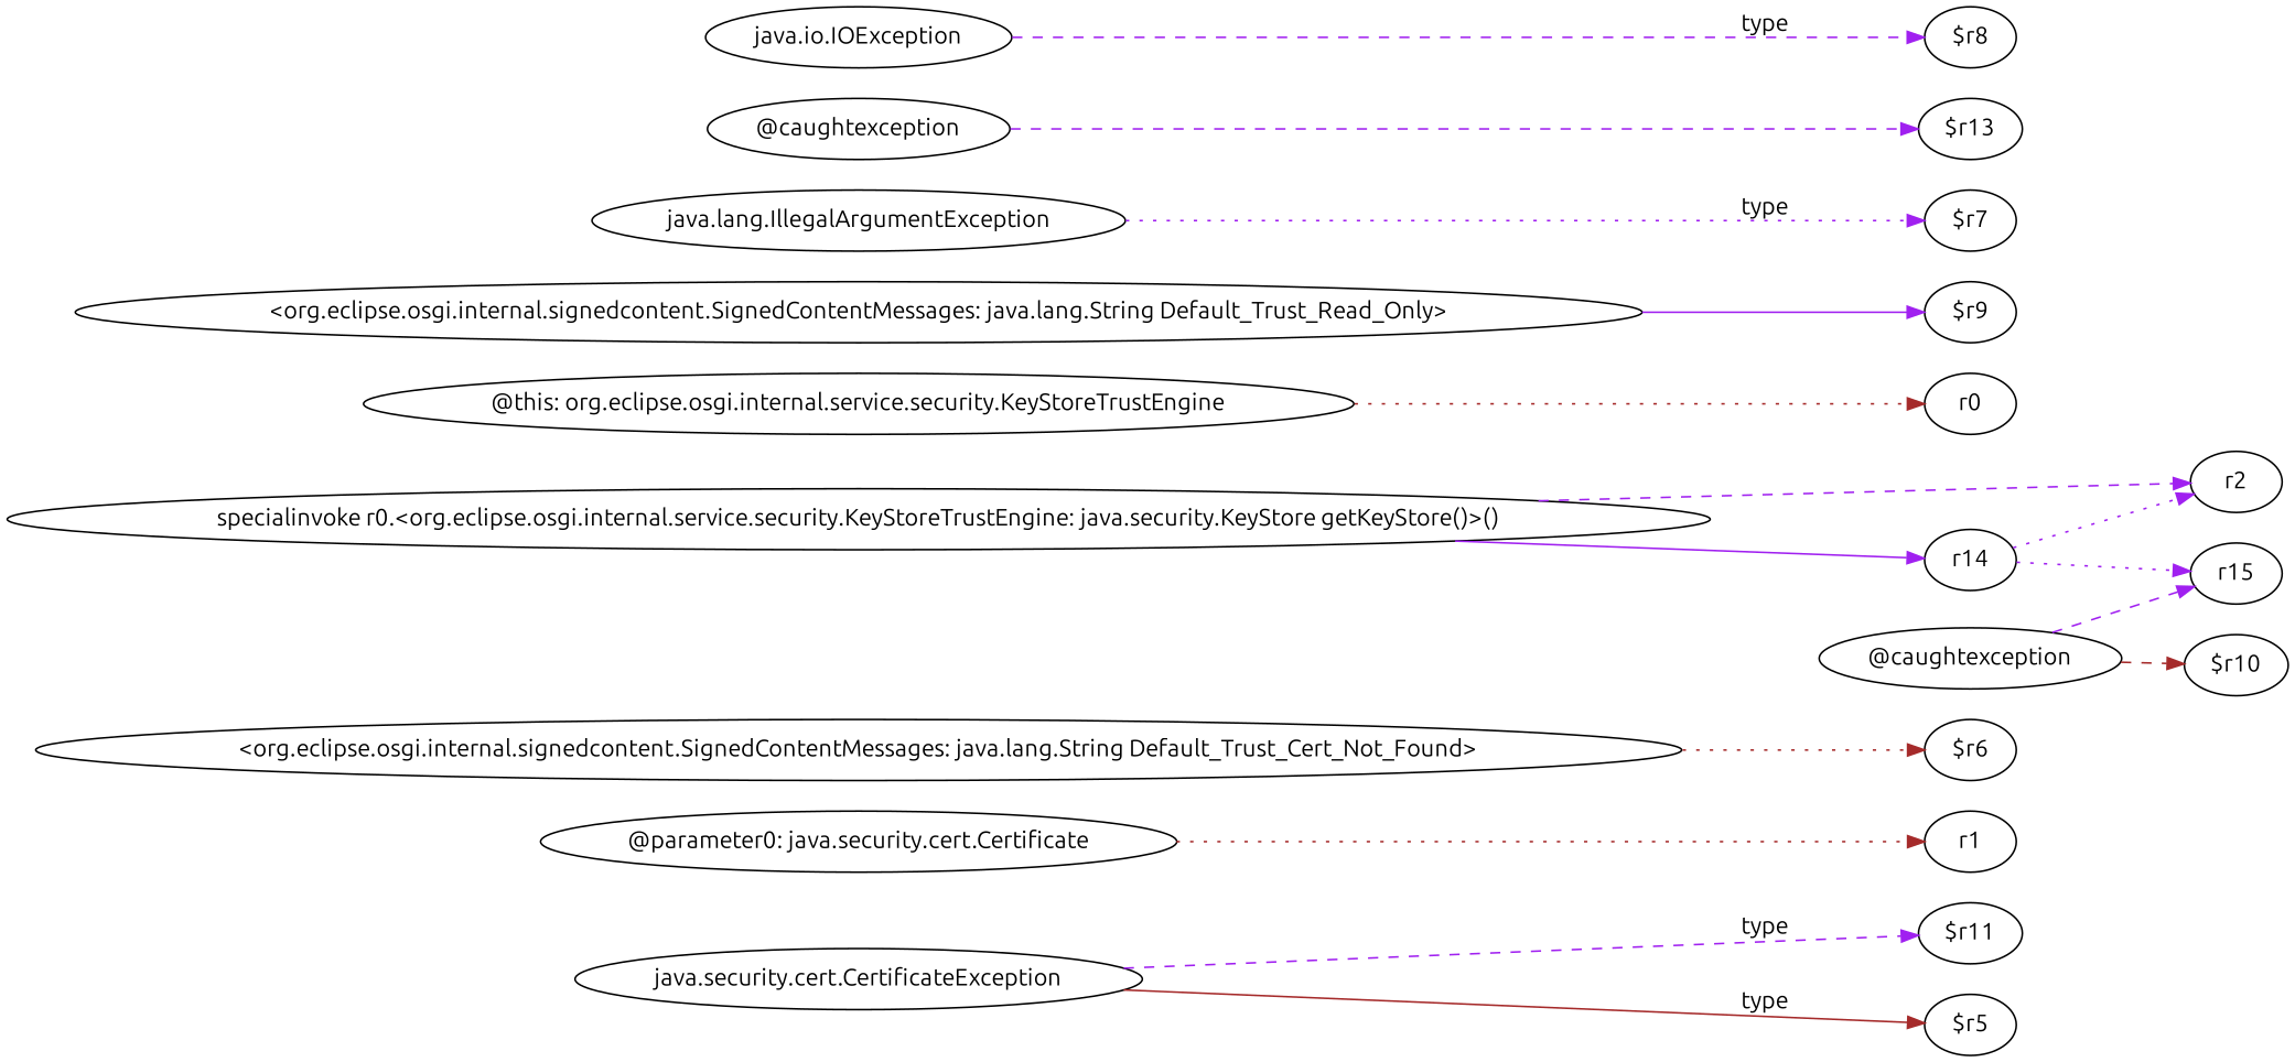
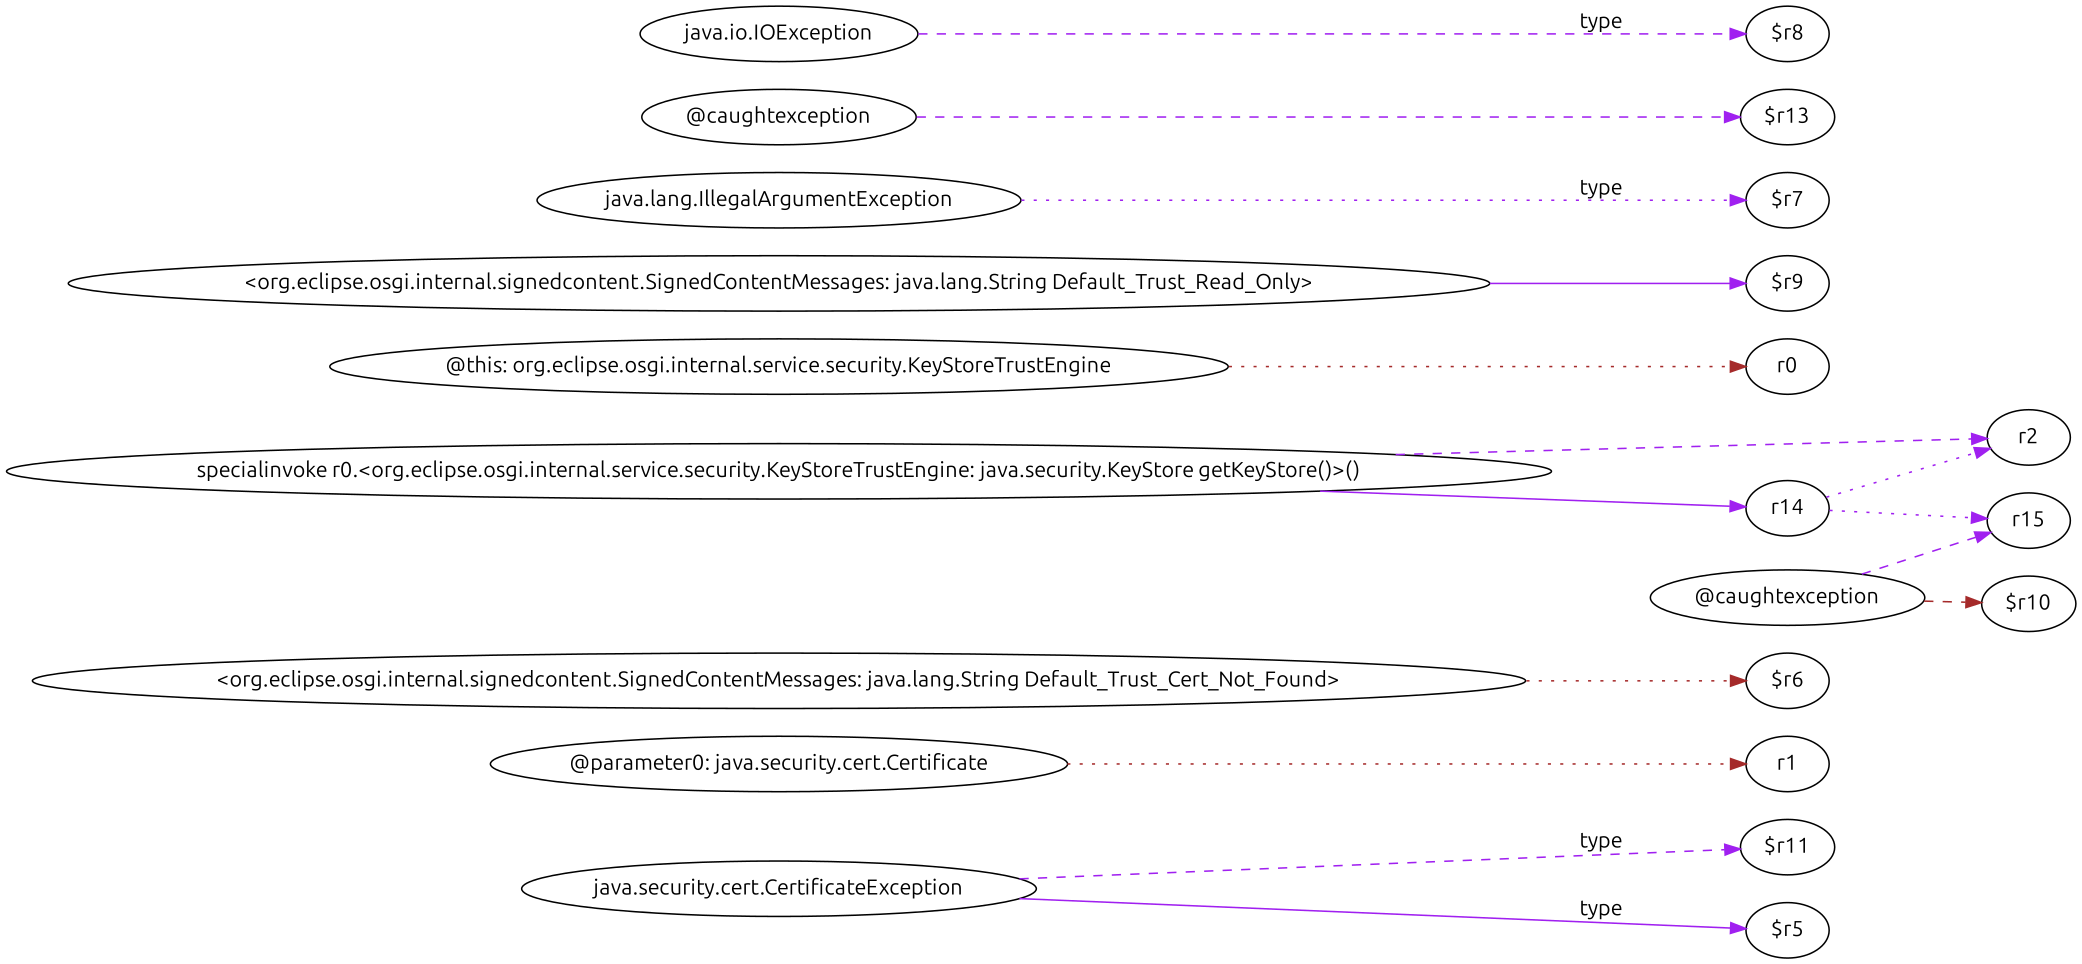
  digraph {
    fontname=Ubuntu
    rankdir=LR
    node [fontname=Ubuntu]
    edge [color=purple fontname=Ubuntu style=dashed]
    n1 [label="java.security.cert.CertificateException"]
    n2 [label="$r11"]
    n3 [label="$r5"]
    n4 [label="@parameter0: java.security.cert.Certificate"]
    n5 [label=r1]
    n6 [label="<org.eclipse.osgi.internal.signedcontent.SignedContentMessages: java.lang.String Default_Trust_Cert_Not_Found>"]
    n7 [label="$r6"]
    n8 [label="specialinvoke r0.<org.eclipse.osgi.internal.service.security.KeyStoreTrustEngine: java.security.KeyStore getKeyStore()>()"]
    n9 [label=r2]
    n10 [label=r14]
    n11 [label=r15]
    n12 [label="$r10"]
    n13 [label="@this: org.eclipse.osgi.internal.service.security.KeyStoreTrustEngine"]
    n14 [label=r0]
    n15 [label="@caughtexception"]
    n16 [label="<org.eclipse.osgi.internal.signedcontent.SignedContentMessages: java.lang.String Default_Trust_Read_Only>"]
    n17 [label="$r9"]
    n18 [label="java.lang.IllegalArgumentException"]
    n19 [label="$r7"]
    n20 [label="@caughtexception"]
    n21 [label="$r13"]
    n22 [label="java.io.IOException"]
    n23 [label="$r8"]
    n1 -> n2 [label=type]
-   n1 -> n3 [color=brown label=type style=solid]
+   n1 -> n3 [label=type style=solid]
    n4 -> n5 [color=brown style=dotted]
    n6 -> n7 [color=brown style=dotted]
    n8 -> n9
    n8 -> n10 [style=solid]
    n10 -> n9 [style=dotted]
    n10 -> n11 [style=dotted]
    n13 -> n14 [color=brown style=dotted]
    n15 -> n11
    n15 -> n12 [color=brown]
    n16 -> n17 [style=solid]
    n18 -> n19 [label=type style=dotted]
    n20 -> n21
    n22 -> n23 [label=type]
  }
